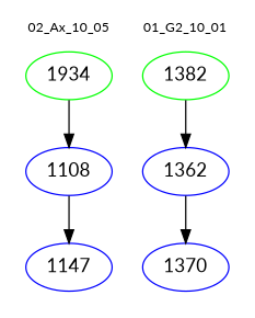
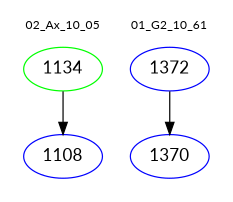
  digraph {
    fontname=Lato
    node [color=blue fontname=Lato]
    edge [color=black fontname=Lato]
-   n1 [color=green label=1934]
+   n1 [color=green label=1134]
    n2 [label=1108]
-   n3 [label=1147]
-   n4 [color=green label=1382]
-   n5 [label=1362]
+   n5 [label=1372]
    n6 [label=1370]
    subgraph cluster_1 {
      color=white
      fontsize=10
      label="02_Ax_10_05"
      n1
      n2
-     n3
    }
    subgraph cluster_2 {
      color=white
      fontsize=10
-     label="01_G2_10_01"
-     n4
+     label="01_G2_10_61"
      n5
      n6
    }
    n1 -> n2
-   n2 -> n3
-   n4 -> n5
    n5 -> n6
  }
